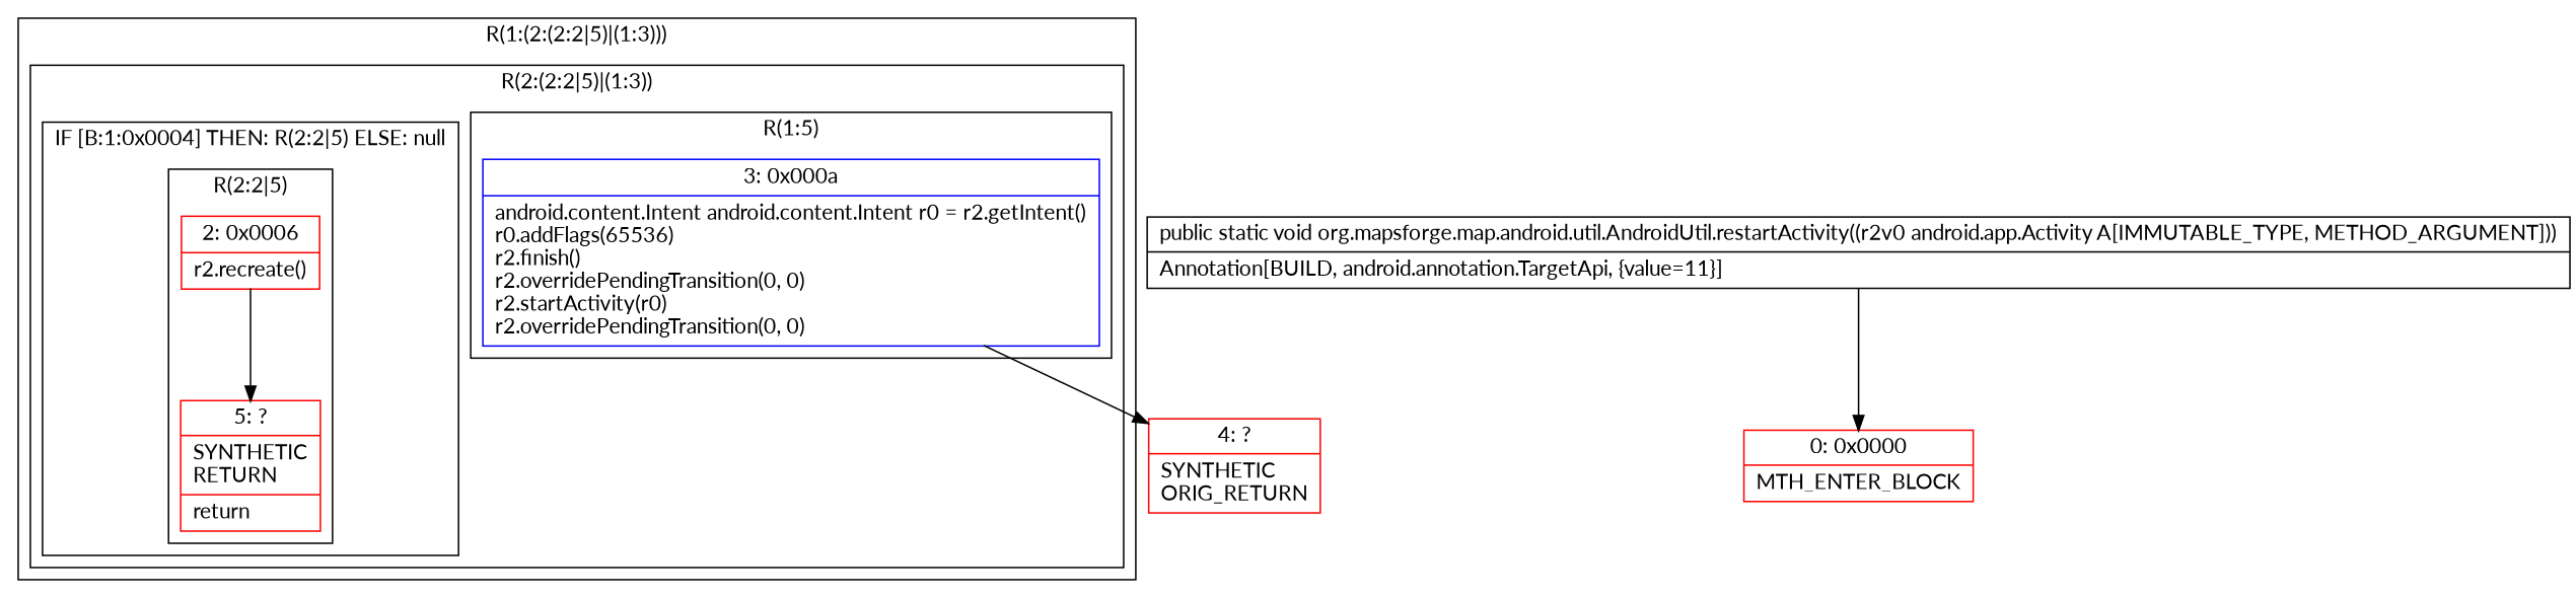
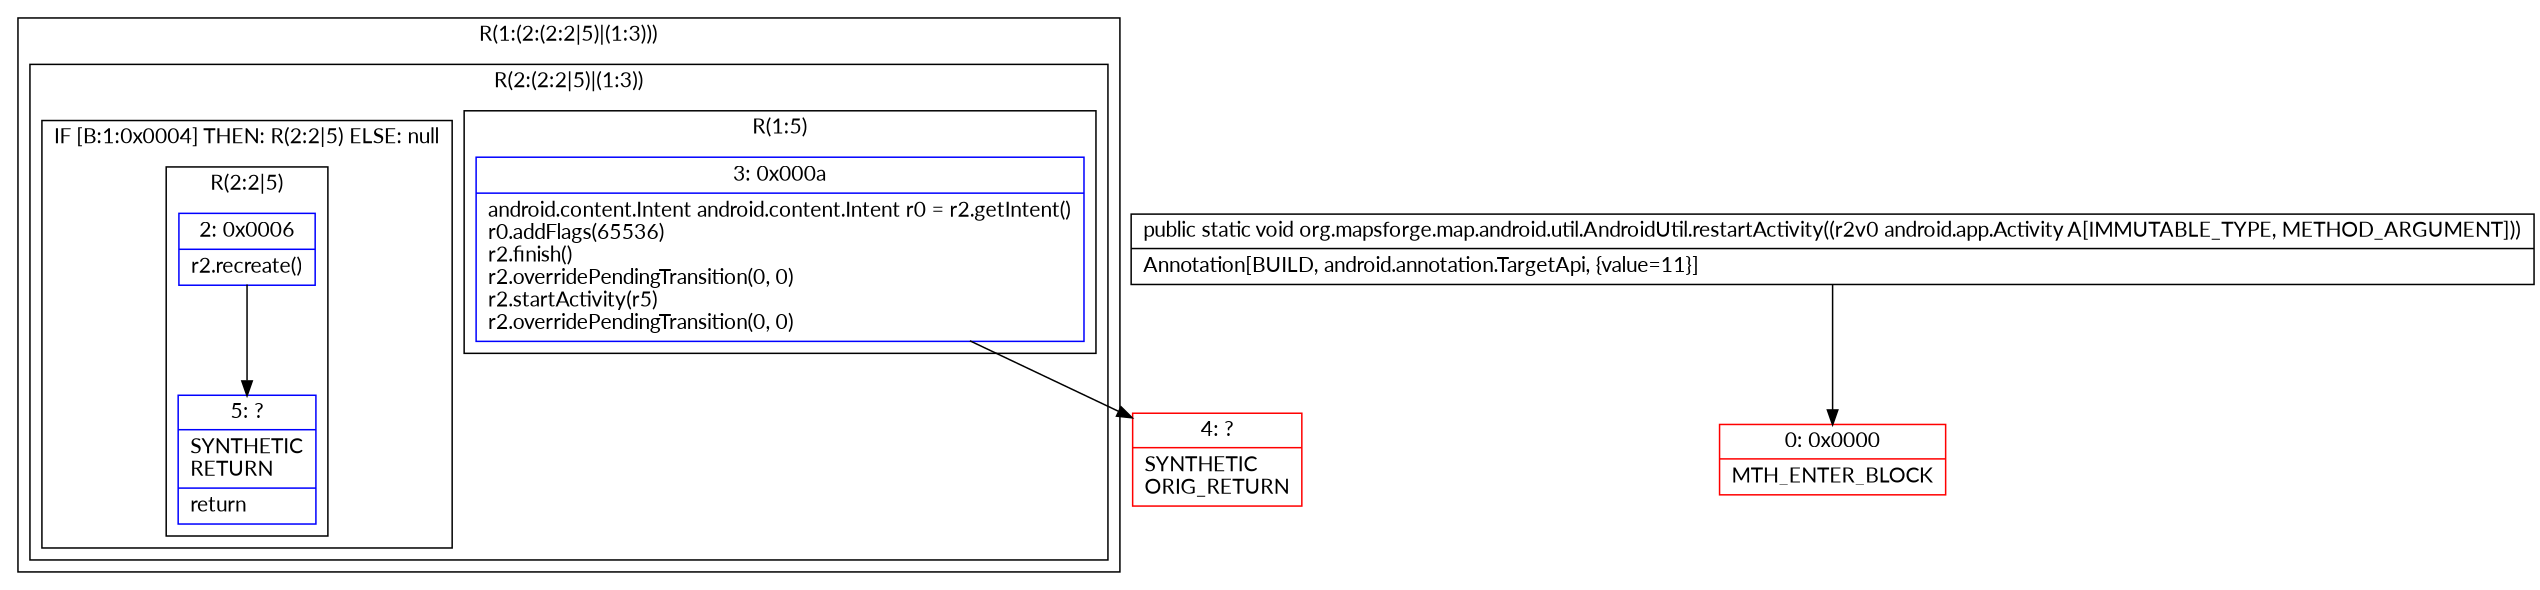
  digraph {
    fontname=Lato
    node [color=blue fontname=Lato shape=record]
    edge [fontname=Lato]
-   n1 [color=red label="{2\:\ 0x0006|r2.recreate()\l}"]
-   n2 [color=red label="{5\:\ ?|SYNTHETIC\lRETURN\l|return\l}"]
-   n3 [label="{3\:\ 0x000a|android.content.Intent android.content.Intent r0 = r2.getIntent()\lr0.addFlags(65536)\lr2.finish()\lr2.overridePendingTransition(0, 0)\lr2.startActivity(r0)\lr2.overridePendingTransition(0, 0)\l}"]
+   n1 [label="{2\:\ 0x0006|r2.recreate()\l}"]
+   n2 [label="{5\:\ ?|SYNTHETIC\lRETURN\l|return\l}"]
+   n3 [label="{3\:\ 0x000a|android.content.Intent android.content.Intent r0 = r2.getIntent()\lr0.addFlags(65536)\lr2.finish()\lr2.overridePendingTransition(0, 0)\lr2.startActivity(r5)\lr2.overridePendingTransition(0, 0)\l}"]
    n4 [color=red label="{4\:\ ?|SYNTHETIC\lORIG_RETURN\l}"]
    n5 [color=red label="{0\:\ 0x0000|MTH_ENTER_BLOCK\l}"]
    n6 [label="{public static void org.mapsforge.map.android.util.AndroidUtil.restartActivity((r2v0 android.app.Activity A[IMMUTABLE_TYPE, METHOD_ARGUMENT]))  | Annotation[BUILD, android.annotation.TargetApi, \{value=11\}]\l}" color=""]
    subgraph cluster_1 {
      label="R(1:(2:(2:2|5)|(1:3)))"
      subgraph cluster_2 {
        label="R(2:(2:2|5)|(1:3))"
        subgraph cluster_3 {
          label="IF [B:1:0x0004] THEN: R(2:2|5) ELSE: null"
          subgraph cluster_4 {
            label="R(2:2|5)"
            n1
            n2
          }
        }
        subgraph cluster_5 {
          label="R(1:5)"
          n3
        }
      }
    }
    n1 -> n2
    n3 -> n4
    n6 -> n5
  }
